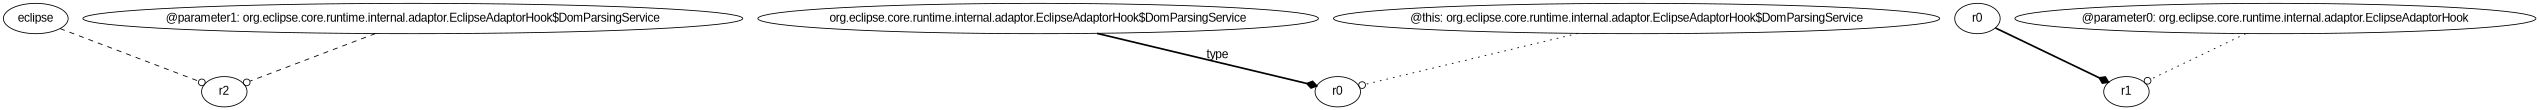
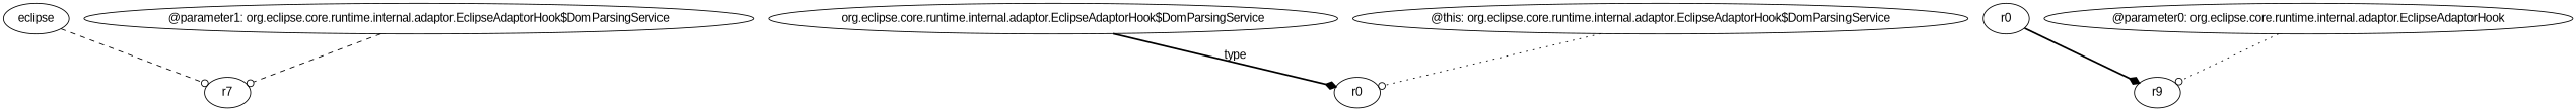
  digraph {
    fontname="Liberation Sans"
    node [fontname="Liberation Sans"]
    edge [arrowhead=odot fontname="Liberation Sans" style=dashed]
    n1 [label=eclipse]
-   n2 [label=r2]
+   n2 [label=r7]
    n3 [label="org.eclipse.core.runtime.internal.adaptor.EclipseAdaptorHook$DomParsingService"]
    n4 [label=r0]
    n5 [label="@this: org.eclipse.core.runtime.internal.adaptor.EclipseAdaptorHook$DomParsingService"]
    n6 [label=r0]
-   n7 [label=r1]
+   n7 [label=r9]
    n8 [label="@parameter0: org.eclipse.core.runtime.internal.adaptor.EclipseAdaptorHook"]
    n9 [label="@parameter1: org.eclipse.core.runtime.internal.adaptor.EclipseAdaptorHook$DomParsingService"]
    n1 -> n2
    n3 -> n4 [arrowhead=diamond label=type style=bold]
    n5 -> n4 [style=dotted]
    n6 -> n7 [arrowhead=diamond style=bold]
    n8 -> n7 [style=dotted]
    n9 -> n2
  }
